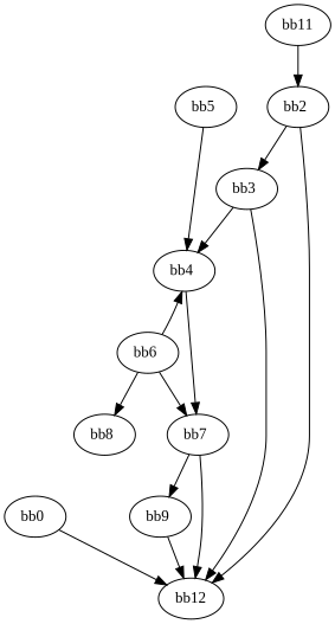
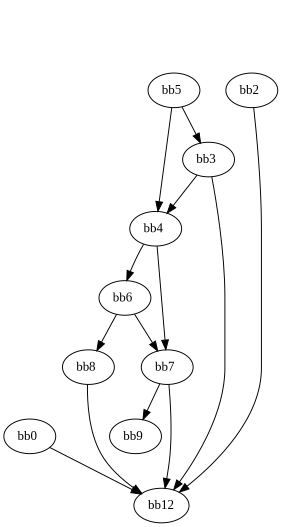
  digraph {
    fontname="Liberation Serif"
    node [fontname="Liberation Serif"]
    edge [fontname="Liberation Serif"]
    n1 [label="bb0\l"]
    n2 [label="bb12\l"]
    n3 [label="bb2\l"]
    n4 [label="bb3\l"]
    n5 [label="bb4\l"]
    n6 [label="bb6\l"]
    n7 [label="bb7\l"]
    n8 [label="bb5\l"]
    n9 [label="bb8\l"]
    n10 [label="bb9\l"]
-   n11 [label="bb11\l"]
    n1 -> n2
    n3 -> n2
-   n3 -> n4
+   n8 -> n4
    n4 -> n2
    n4 -> n5
-   n6 -> n5
+   n5 -> n6
    n5 -> n7
    n6 -> n7
    n6 -> n9
    n7 -> n2
    n7 -> n10
    n8 -> n5
-   n10 -> n2
-   n11 -> n3
+   n9 -> n2
  }
